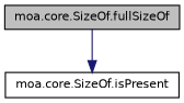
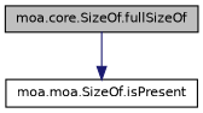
  digraph {
    rankdir=TB
    node [color=black fontname=Helvetica fontsize=10 shape=record style=filled]
    n1 [fillcolor=grey75 fontcolor=black height=0.2 label="moa.core.SizeOf.fullSizeOf" width=0.4]
-   n2 [fillcolor=white height=0.2 label="moa.core.SizeOf.isPresent" width=0.4]
+   n2 [fillcolor=white height=0.2 label="moa.moa.SizeOf.isPresent" width=0.4]
    n1 -> n2 [color=midnightblue fontname=Helvetica fontsize=10 labelfontname=Helvetica labelfontsize=10 style=solid]
  }
